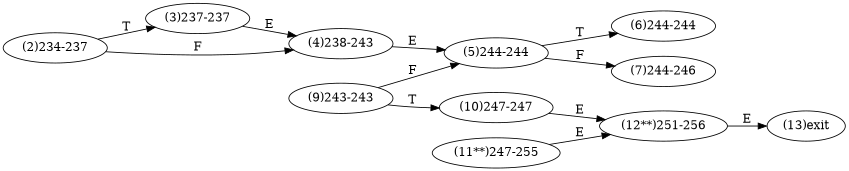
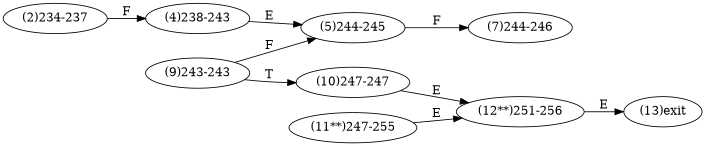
  digraph {
    rankdir=LR
    n1 [label="(2)234-237"]
-   n2 [label="(3)237-237"]
    n3 [label="(4)238-243"]
-   n4 [label="(5)244-244"]
+   n4 [label="(5)244-245"]
    n5 [label="(9)243-243"]
    n6 [label="(10)247-247"]
-   n7 [label="(6)244-244"]
    n8 [label="(7)244-246"]
    n9 [label="(12**)251-256"]
    n10 [label="(13)exit"]
    n11 [label="(11**)247-255"]
-   n1 -> n2 [label=T]
    n1 -> n3 [label=F]
-   n2 -> n3 [label=E]
    n3 -> n4 [label=E]
-   n4 -> n7 [label=T]
    n4 -> n8 [label=F]
    n5 -> n4 [label=F]
    n5 -> n6 [label=T]
    n6 -> n9 [label=E]
    n9 -> n10 [label=E]
    n11 -> n9 [label=E]
  }
